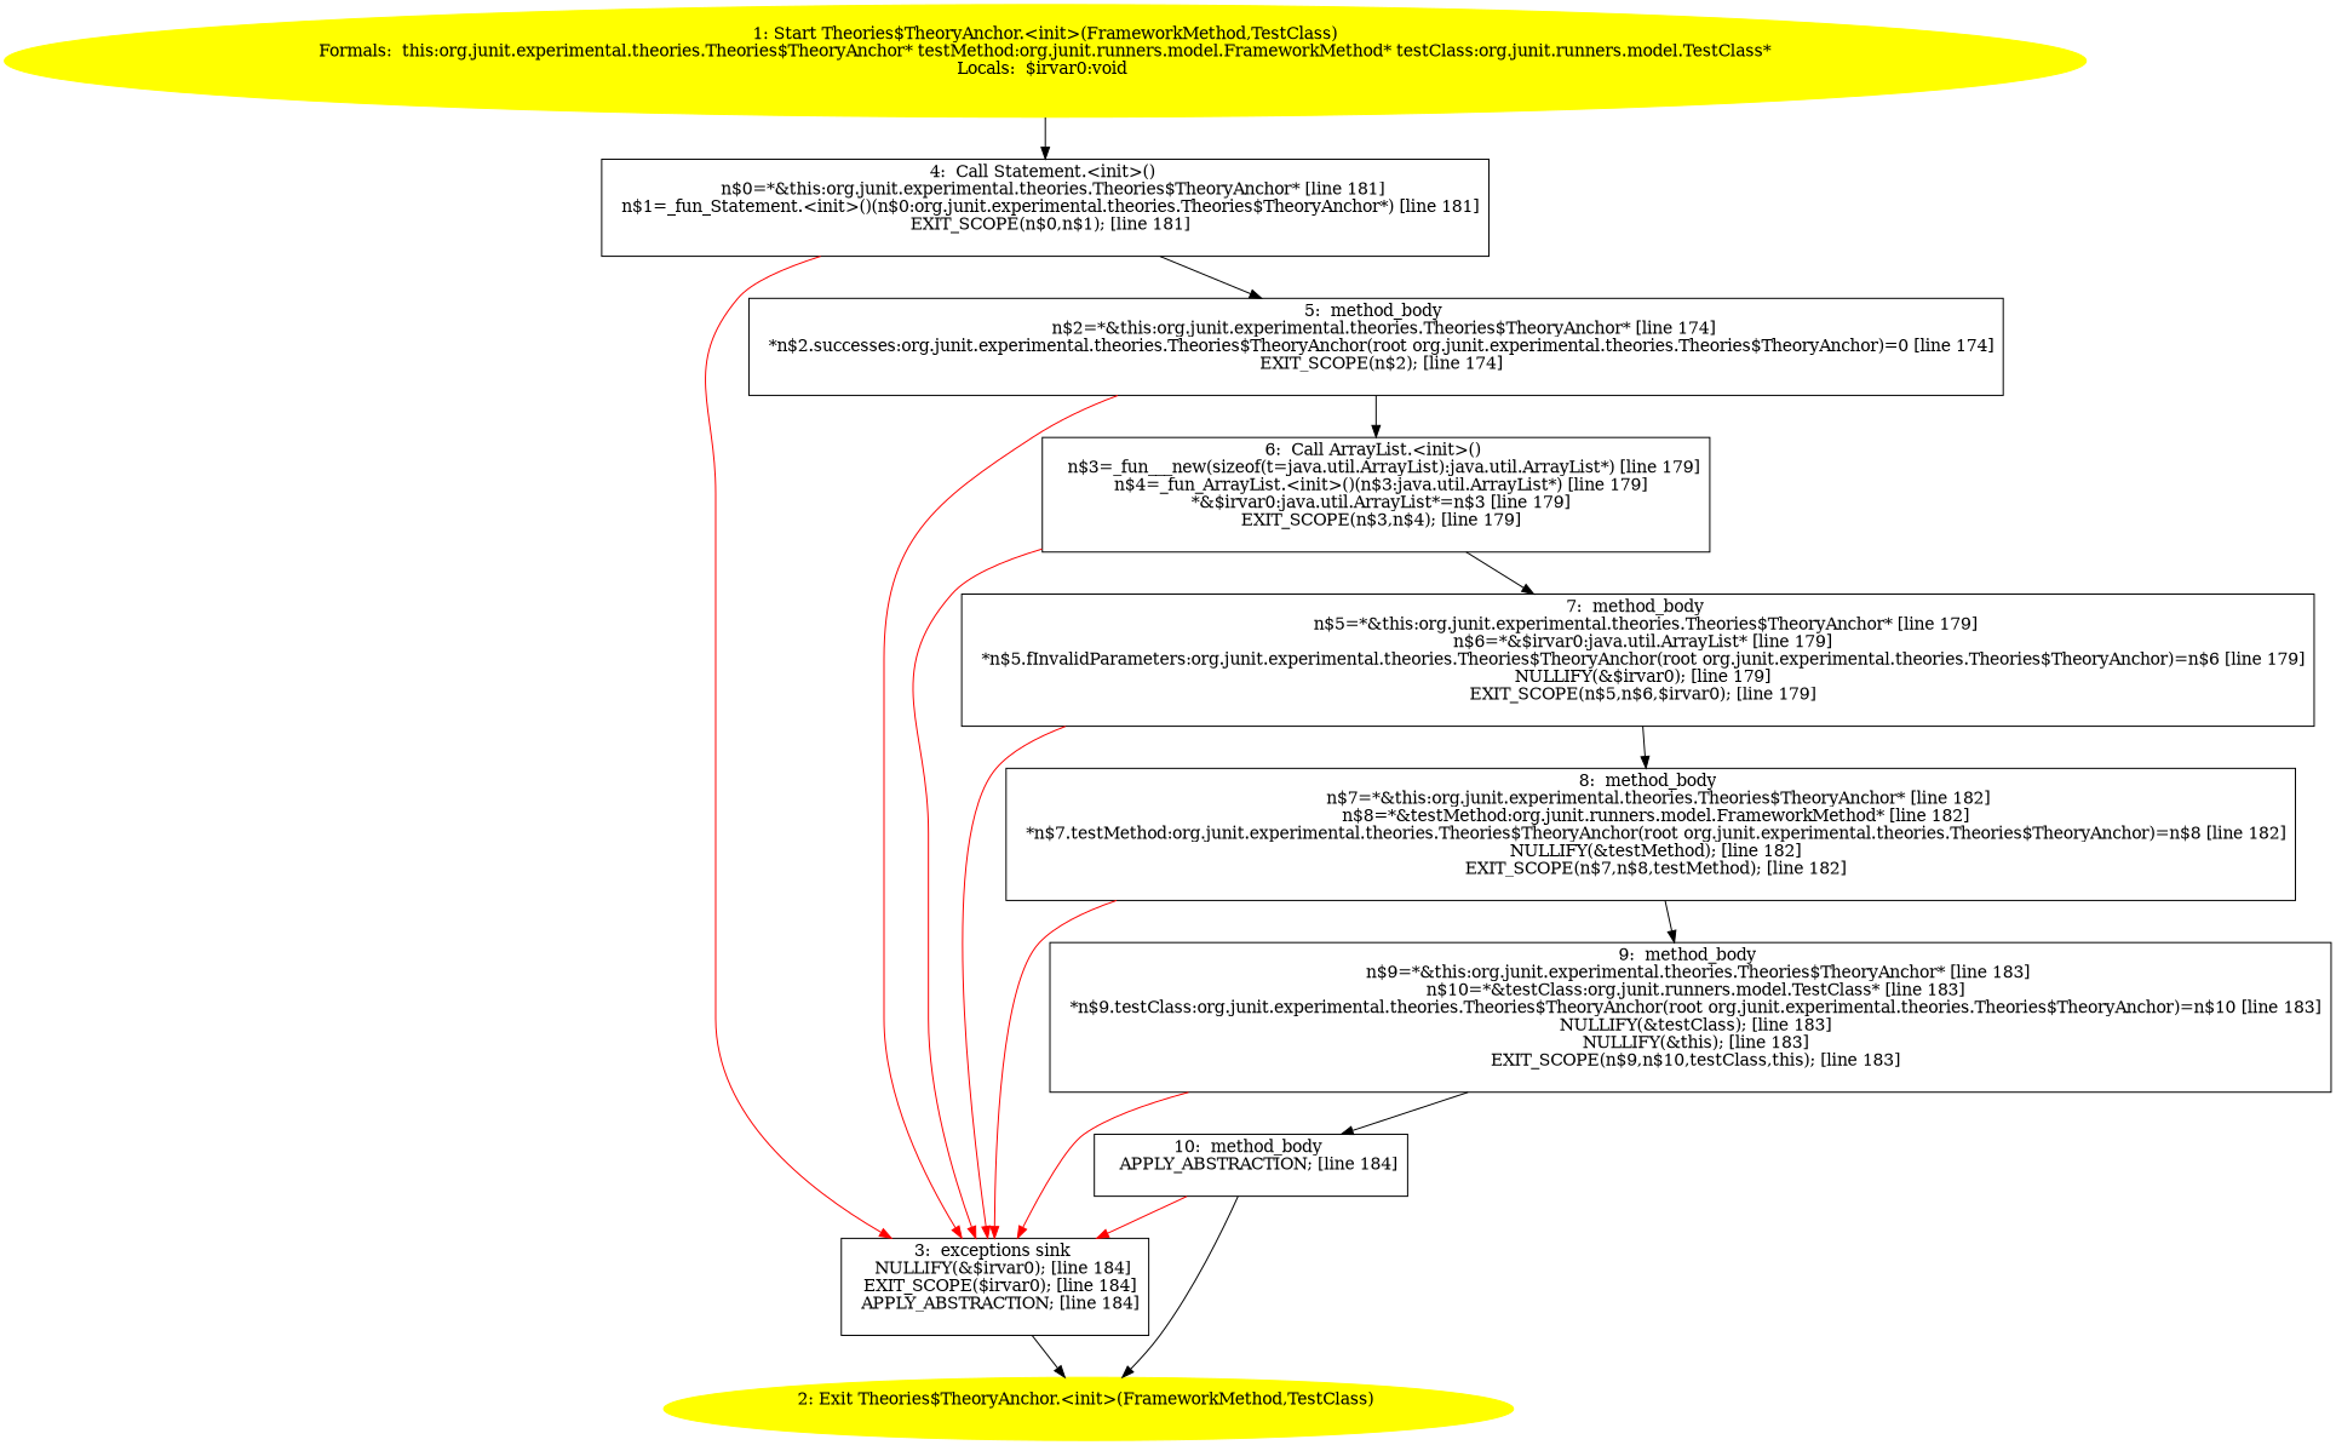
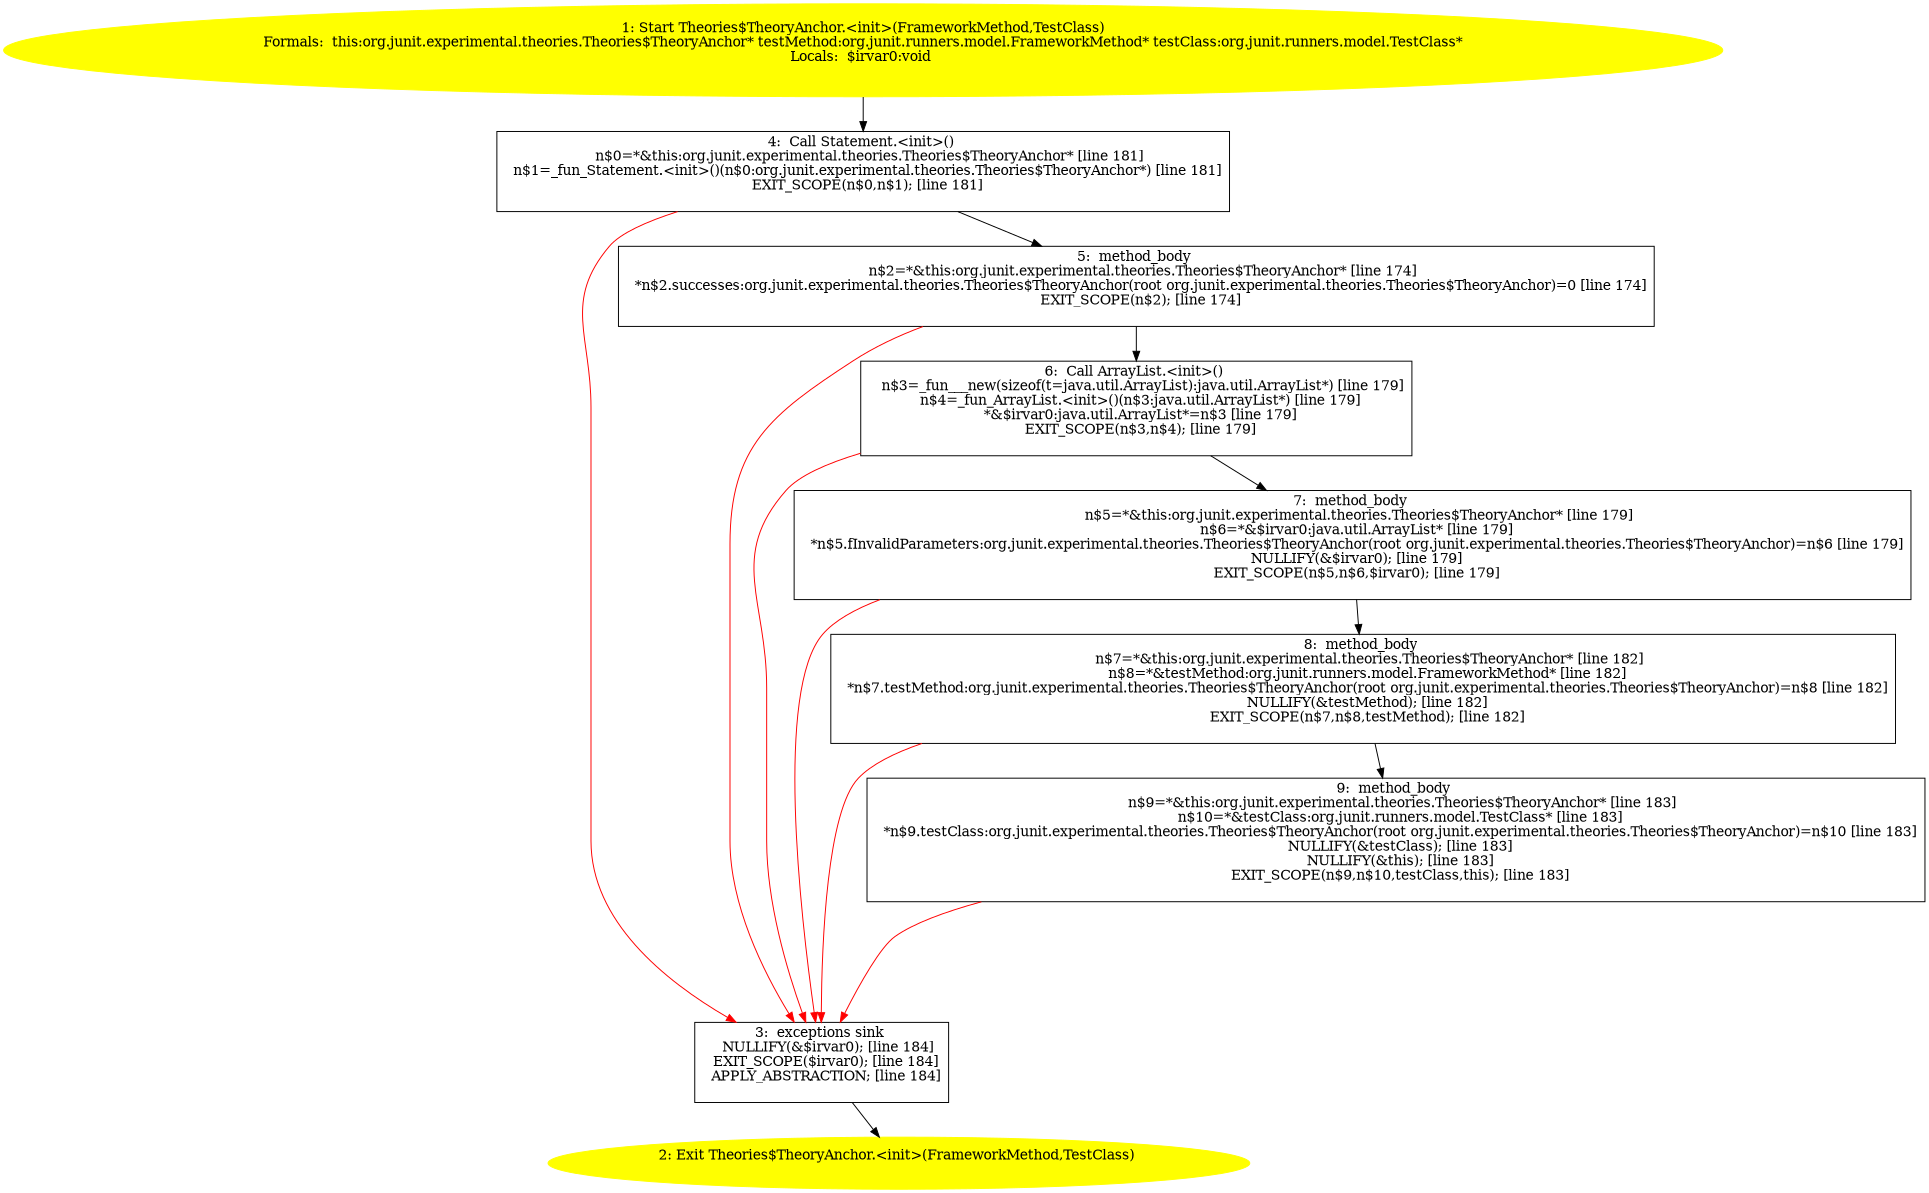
  digraph {
    node [shape=box]
    n1 [color=yellow label="1: Start Theories$TheoryAnchor.<init>(FrameworkMethod,TestClass)\nFormals:  this:org.junit.experimental.theories.Theories$TheoryAnchor* testMethod:org.junit.runners.model.FrameworkMethod* testClass:org.junit.runners.model.TestClass*\nLocals:  $irvar0:void \n  " style=filled shape=""]
    n2 [label="4:  Call Statement.<init>() \n   n$0=*&this:org.junit.experimental.theories.Theories$TheoryAnchor* [line 181]\n  n$1=_fun_Statement.<init>()(n$0:org.junit.experimental.theories.Theories$TheoryAnchor*) [line 181]\n  EXIT_SCOPE(n$0,n$1); [line 181]\n "]
    n3 [label="3:  exceptions sink \n   NULLIFY(&$irvar0); [line 184]\n  EXIT_SCOPE($irvar0); [line 184]\n  APPLY_ABSTRACTION; [line 184]\n "]
    n4 [label="5:  method_body \n   n$2=*&this:org.junit.experimental.theories.Theories$TheoryAnchor* [line 174]\n  *n$2.successes:org.junit.experimental.theories.Theories$TheoryAnchor(root org.junit.experimental.theories.Theories$TheoryAnchor)=0 [line 174]\n  EXIT_SCOPE(n$2); [line 174]\n "]
    n5 [color=yellow label="2: Exit Theories$TheoryAnchor.<init>(FrameworkMethod,TestClass) \n  " style=filled shape=""]
    n6 [label="6:  Call ArrayList.<init>() \n   n$3=_fun___new(sizeof(t=java.util.ArrayList):java.util.ArrayList*) [line 179]\n  n$4=_fun_ArrayList.<init>()(n$3:java.util.ArrayList*) [line 179]\n  *&$irvar0:java.util.ArrayList*=n$3 [line 179]\n  EXIT_SCOPE(n$3,n$4); [line 179]\n "]
    n7 [label="7:  method_body \n   n$5=*&this:org.junit.experimental.theories.Theories$TheoryAnchor* [line 179]\n  n$6=*&$irvar0:java.util.ArrayList* [line 179]\n  *n$5.fInvalidParameters:org.junit.experimental.theories.Theories$TheoryAnchor(root org.junit.experimental.theories.Theories$TheoryAnchor)=n$6 [line 179]\n  NULLIFY(&$irvar0); [line 179]\n  EXIT_SCOPE(n$5,n$6,$irvar0); [line 179]\n "]
    n8 [label="8:  method_body \n   n$7=*&this:org.junit.experimental.theories.Theories$TheoryAnchor* [line 182]\n  n$8=*&testMethod:org.junit.runners.model.FrameworkMethod* [line 182]\n  *n$7.testMethod:org.junit.experimental.theories.Theories$TheoryAnchor(root org.junit.experimental.theories.Theories$TheoryAnchor)=n$8 [line 182]\n  NULLIFY(&testMethod); [line 182]\n  EXIT_SCOPE(n$7,n$8,testMethod); [line 182]\n "]
    n9 [label="9:  method_body \n   n$9=*&this:org.junit.experimental.theories.Theories$TheoryAnchor* [line 183]\n  n$10=*&testClass:org.junit.runners.model.TestClass* [line 183]\n  *n$9.testClass:org.junit.experimental.theories.Theories$TheoryAnchor(root org.junit.experimental.theories.Theories$TheoryAnchor)=n$10 [line 183]\n  NULLIFY(&testClass); [line 183]\n  NULLIFY(&this); [line 183]\n  EXIT_SCOPE(n$9,n$10,testClass,this); [line 183]\n "]
-   n10 [label="10:  method_body \n   APPLY_ABSTRACTION; [line 184]\n "]
    n1 -> n2
    n2 -> n3 [color=red]
    n2 -> n4
    n3 -> n5
    n4 -> n3 [color=red]
    n4 -> n6
    n6 -> n3 [color=red]
    n6 -> n7
    n7 -> n3 [color=red]
    n7 -> n8
    n8 -> n3 [color=red]
    n8 -> n9
    n9 -> n3 [color=red]
-   n9 -> n10
-   n10 -> n3 [color=red]
-   n10 -> n5
  }
